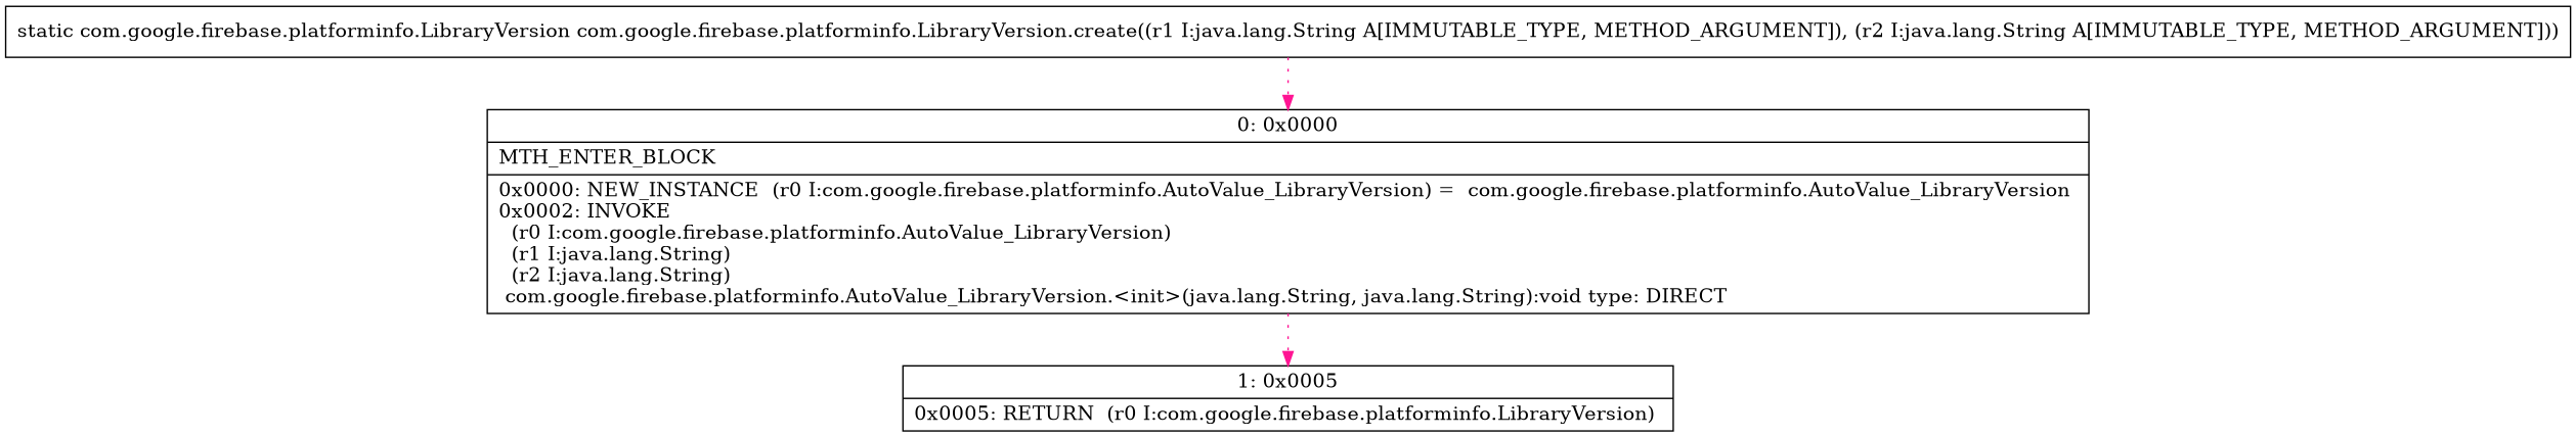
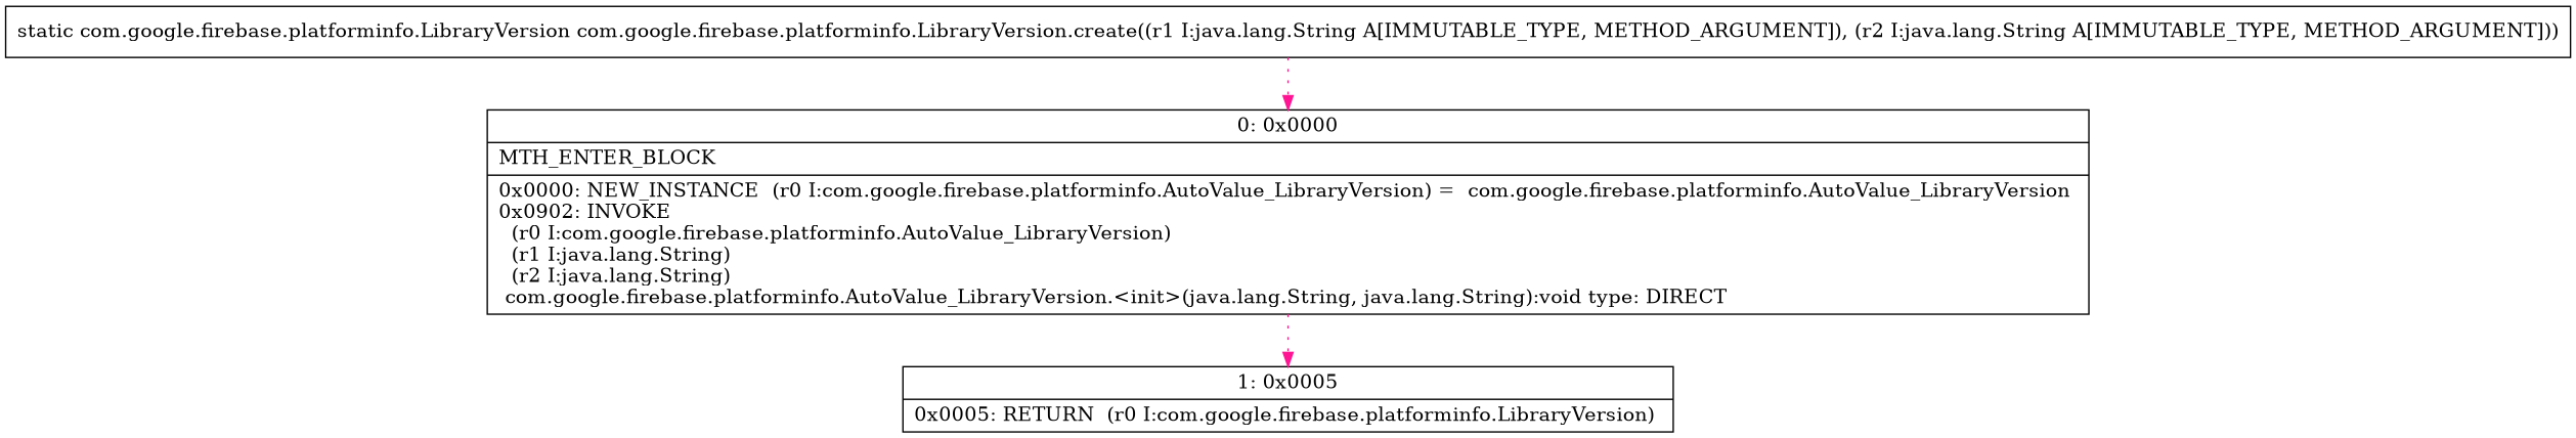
  digraph {
    node [shape=record]
    edge [color=deeppink style=dotted]
-   n1 [label="{0\:\ 0x0000|MTH_ENTER_BLOCK\l|0x0000: NEW_INSTANCE  (r0 I:com.google.firebase.platforminfo.AutoValue_LibraryVersion) =  com.google.firebase.platforminfo.AutoValue_LibraryVersion \l0x0002: INVOKE  \l  (r0 I:com.google.firebase.platforminfo.AutoValue_LibraryVersion)\l  (r1 I:java.lang.String)\l  (r2 I:java.lang.String)\l com.google.firebase.platforminfo.AutoValue_LibraryVersion.\<init\>(java.lang.String, java.lang.String):void type: DIRECT \l}"]
+   n1 [label="{0\:\ 0x0000|MTH_ENTER_BLOCK\l|0x0000: NEW_INSTANCE  (r0 I:com.google.firebase.platforminfo.AutoValue_LibraryVersion) =  com.google.firebase.platforminfo.AutoValue_LibraryVersion \l0x0902: INVOKE  \l  (r0 I:com.google.firebase.platforminfo.AutoValue_LibraryVersion)\l  (r1 I:java.lang.String)\l  (r2 I:java.lang.String)\l com.google.firebase.platforminfo.AutoValue_LibraryVersion.\<init\>(java.lang.String, java.lang.String):void type: DIRECT \l}"]
    n2 [label="{1\:\ 0x0005|0x0005: RETURN  (r0 I:com.google.firebase.platforminfo.LibraryVersion) \l}"]
    n3 [label="{static com.google.firebase.platforminfo.LibraryVersion com.google.firebase.platforminfo.LibraryVersion.create((r1 I:java.lang.String A[IMMUTABLE_TYPE, METHOD_ARGUMENT]), (r2 I:java.lang.String A[IMMUTABLE_TYPE, METHOD_ARGUMENT])) }"]
    n1 -> n2
    n3 -> n1
  }
